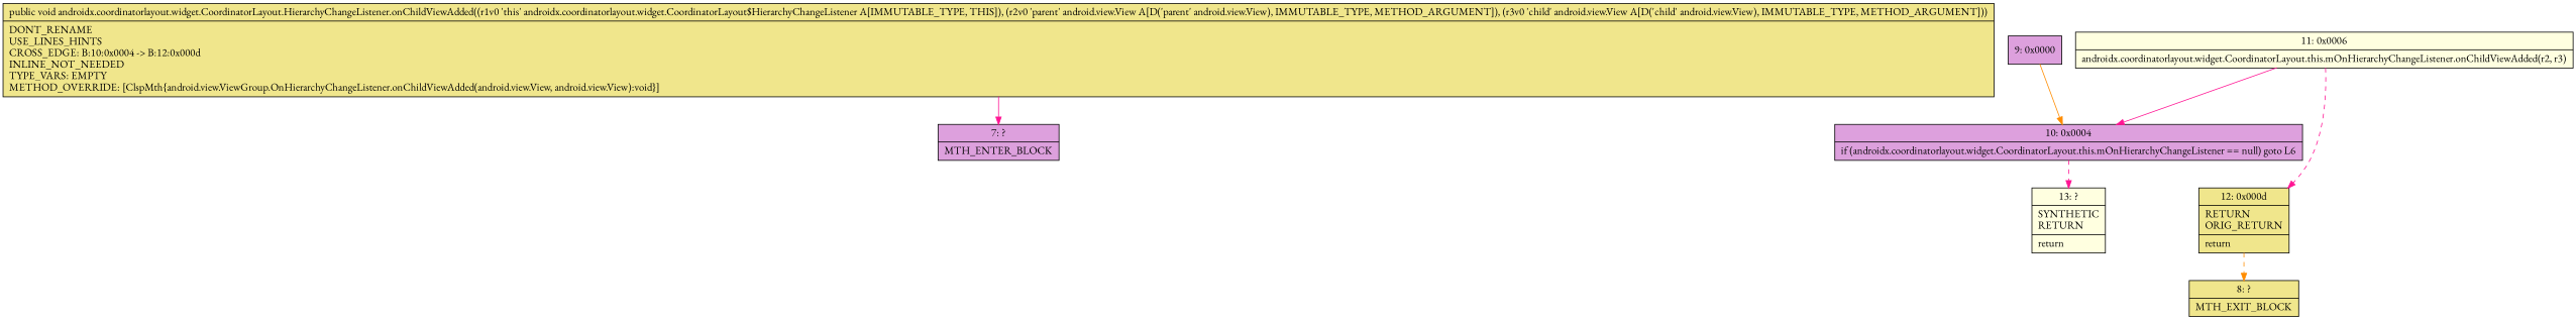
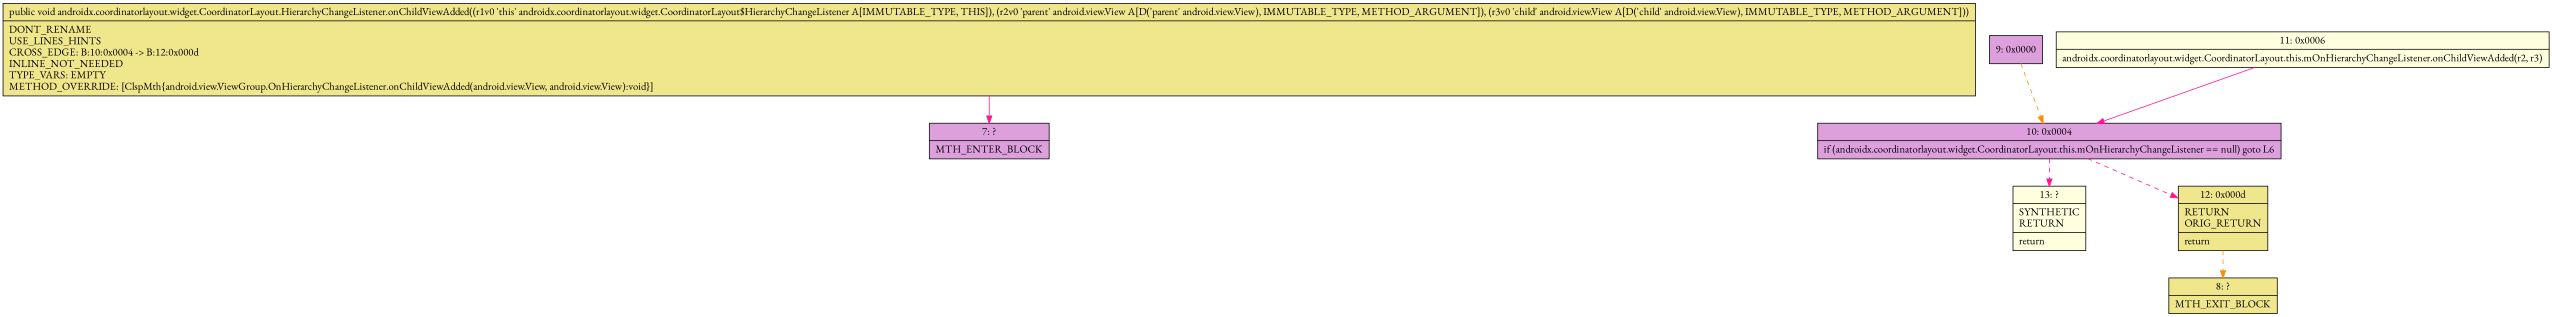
  digraph {
    fontname="EB Garamond"
    node [fillcolor=plum fontname="EB Garamond" shape=record style=filled]
    edge [color=deeppink fontname="EB Garamond" style=solid]
    n1 [label="{7\:\ ?|MTH_ENTER_BLOCK\l}"]
    n2 [label="{9\:\ 0x0000}"]
    n3 [label="{10\:\ 0x0004|if (androidx.coordinatorlayout.widget.CoordinatorLayout.this.mOnHierarchyChangeListener == null) goto L6\l}"]
    n4 [fillcolor=lightyellow label="{13\:\ ?|SYNTHETIC\lRETURN\l|return\l}"]
    n5 [fillcolor=lightyellow label="{11\:\ 0x0006|androidx.coordinatorlayout.widget.CoordinatorLayout.this.mOnHierarchyChangeListener.onChildViewAdded(r2, r3)\l}"]
    n6 [fillcolor=khaki label="{12\:\ 0x000d|RETURN\lORIG_RETURN\l|return\l}"]
    n7 [fillcolor=khaki label="{8\:\ ?|MTH_EXIT_BLOCK\l}"]
    n8 [fillcolor=khaki label="{public void androidx.coordinatorlayout.widget.CoordinatorLayout.HierarchyChangeListener.onChildViewAdded((r1v0 'this' androidx.coordinatorlayout.widget.CoordinatorLayout$HierarchyChangeListener A[IMMUTABLE_TYPE, THIS]), (r2v0 'parent' android.view.View A[D('parent' android.view.View), IMMUTABLE_TYPE, METHOD_ARGUMENT]), (r3v0 'child' android.view.View A[D('child' android.view.View), IMMUTABLE_TYPE, METHOD_ARGUMENT]))  | DONT_RENAME\lUSE_LINES_HINTS\lCROSS_EDGE: B:10:0x0004 \-\> B:12:0x000d\lINLINE_NOT_NEEDED\lTYPE_VARS: EMPTY\lMETHOD_OVERRIDE: [ClspMth\{android.view.ViewGroup.OnHierarchyChangeListener.onChildViewAdded(android.view.View, android.view.View):void\}]\l}"]
-   n2 -> n3 [color=darkorange]
+   n2 -> n3 [color=darkorange style=dashed]
    n3 -> n4 [style=dashed]
    n5 -> n3
-   n5 -> n6 [style=dashed]
+   n3 -> n6 [style=dashed]
    n6 -> n7 [color=darkorange style=dashed]
    n8 -> n1
  }
